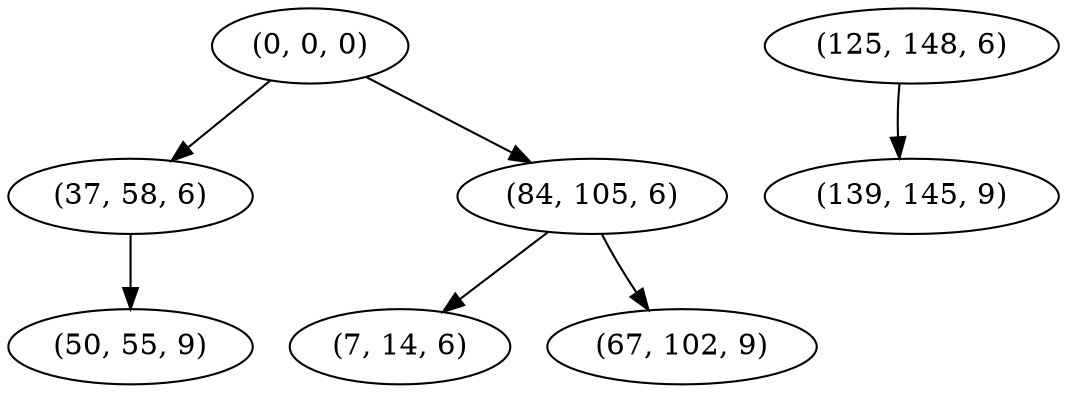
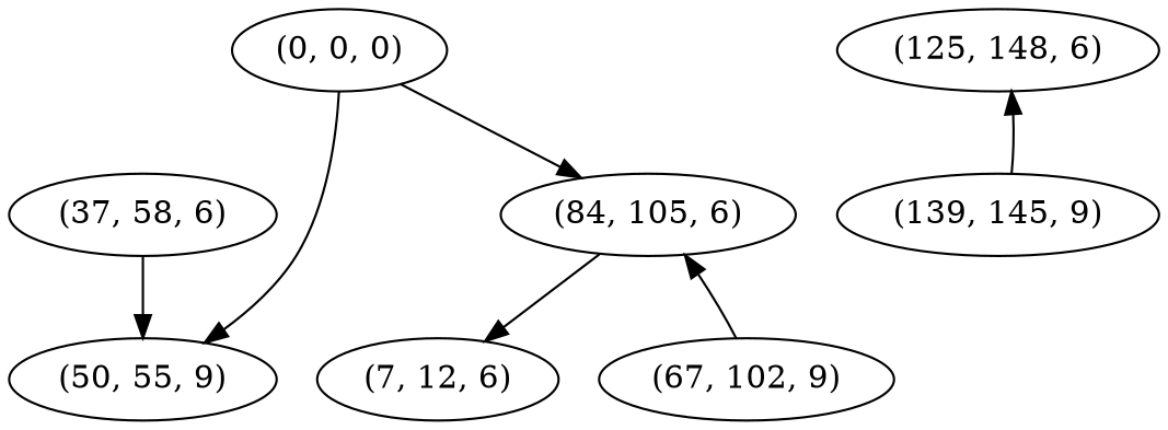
  digraph {
    "(0, 0, 0)"
    "(37, 58, 6)"
    "(84, 105, 6)"
    "(50, 55, 9)"
-   "(7, 12, 6)" [label="(7, 14, 6)"]
+   "(7, 12, 6)"
    n6 [label="(67, 102, 9)"]
    "(125, 148, 6)"
    "(139, 145, 9)"
-   "(0, 0, 0)" -> "(37, 58, 6)"
+   "(0, 0, 0)" -> "(50, 55, 9)"
    "(0, 0, 0)" -> "(84, 105, 6)"
    "(37, 58, 6)" -> "(50, 55, 9)"
    "(84, 105, 6)" -> "(7, 12, 6)"
-   "(84, 105, 6)" -> n6
-   "(125, 148, 6)" -> "(139, 145, 9)"
+   n6 -> "(84, 105, 6)"
+   "(139, 145, 9)" -> "(125, 148, 6)"
  }
